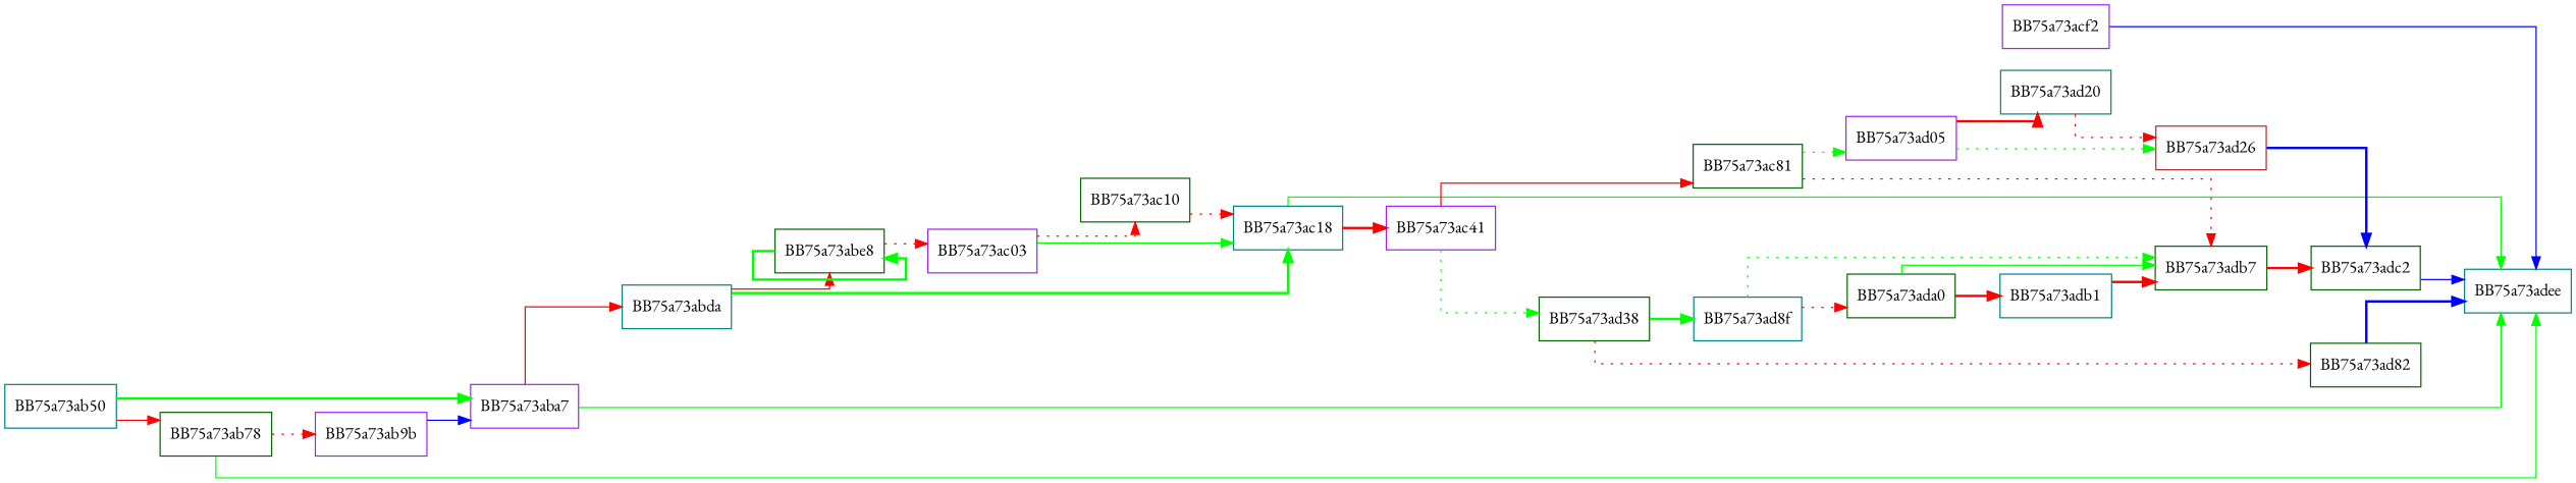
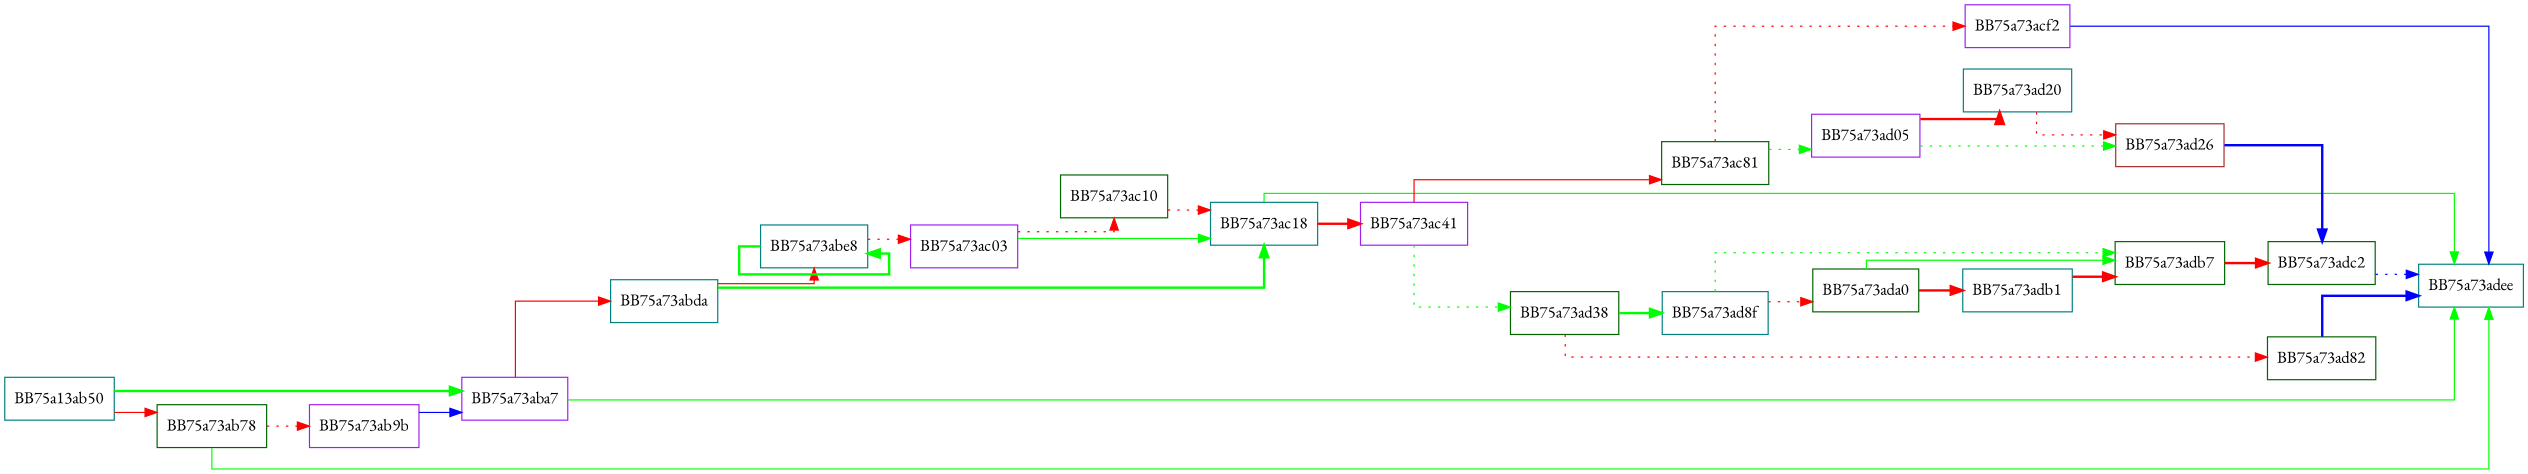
  digraph {
    fontname="EB Garamond"
    rankdir=LR
    splines=ortho
    node [color=teal fontname="EB Garamond" shape=box]
    edge [color=red fontname="EB Garamond" style=dotted]
    BB75a73aba7 [color=purple]
-   BB75a73ab50
+   BB75a73ab50 [label=BB75a13ab50]
    BB75a73ab78 [color=darkgreen]
    BB75a73adee
    BB75a73abda
    BB75a73ab9b [color=purple]
    BB75a73ac18
-   BB75a73abe8 [color=darkgreen]
+   BB75a73abe8
    BB75a73ac41 [color=purple]
    BB75a73ac03 [color=purple]
    BB75a73ad38 [color=darkgreen]
    BB75a73ac81 [color=darkgreen]
    BB75a73ac10 [color=darkgreen]
    BB75a73ad8f
    BB75a73ad82 [color=darkgreen]
    BB75a73ad05 [color=purple]
    BB75a73acf2 [color=purple]
    BB75a73adb7 [color=darkgreen]
    BB75a73ada0 [color=darkgreen]
    BB75a73ad26 [color=brown]
    BB75a73ad20
    BB75a73adc2 [color=darkgreen]
    BB75a73adb1
    BB75a73aba7 -> BB75a73adee [color=green style=solid]
    BB75a73aba7 -> BB75a73abda [style=solid]
    BB75a73ab50 -> BB75a73aba7 [color=green style=bold]
    BB75a73ab50 -> BB75a73ab78 [style=solid]
    BB75a73ab78 -> BB75a73adee [color=green style=solid]
    BB75a73ab78 -> BB75a73ab9b
    BB75a73abda -> BB75a73ac18 [color=green style=bold]
    BB75a73abda -> BB75a73abe8 [style=solid]
    BB75a73ab9b -> BB75a73aba7 [color=blue style=solid]
    BB75a73ac18 -> BB75a73adee [color=green style=solid]
    BB75a73ac18 -> BB75a73ac41 [style=bold]
    BB75a73abe8 -> BB75a73abe8 [color=green style=bold]
    BB75a73abe8 -> BB75a73ac03
    BB75a73ac41 -> BB75a73ad38 [color=green]
    BB75a73ac41 -> BB75a73ac81 [style=solid]
    BB75a73ac03 -> BB75a73ac18 [color=green style=solid]
    BB75a73ac03 -> BB75a73ac10
    BB75a73ad38 -> BB75a73ad8f [color=green style=bold]
    BB75a73ad38 -> BB75a73ad82
    BB75a73ac81 -> BB75a73ad05 [color=green]
-   BB75a73ac81 -> BB75a73adb7
+   BB75a73ac81 -> BB75a73acf2
    BB75a73ac10 -> BB75a73ac18
    BB75a73ad8f -> BB75a73adb7 [color=green]
    BB75a73ad8f -> BB75a73ada0
    BB75a73ad82 -> BB75a73adee [color=blue style=bold]
    BB75a73ad05 -> BB75a73ad26 [color=green]
    BB75a73ad05 -> BB75a73ad20 [style=bold]
    BB75a73acf2 -> BB75a73adee [color=blue style=solid]
    BB75a73adb7 -> BB75a73adc2 [style=bold]
    BB75a73ada0 -> BB75a73adb7 [color=green style=solid]
    BB75a73ada0 -> BB75a73adb1 [style=bold]
    BB75a73ad26 -> BB75a73adc2 [color=blue style=bold]
    BB75a73ad20 -> BB75a73ad26
-   BB75a73adc2 -> BB75a73adee [color=blue style=solid]
+   BB75a73adc2 -> BB75a73adee [color=blue]
    BB75a73adb1 -> BB75a73adb7 [style=bold]
  }
